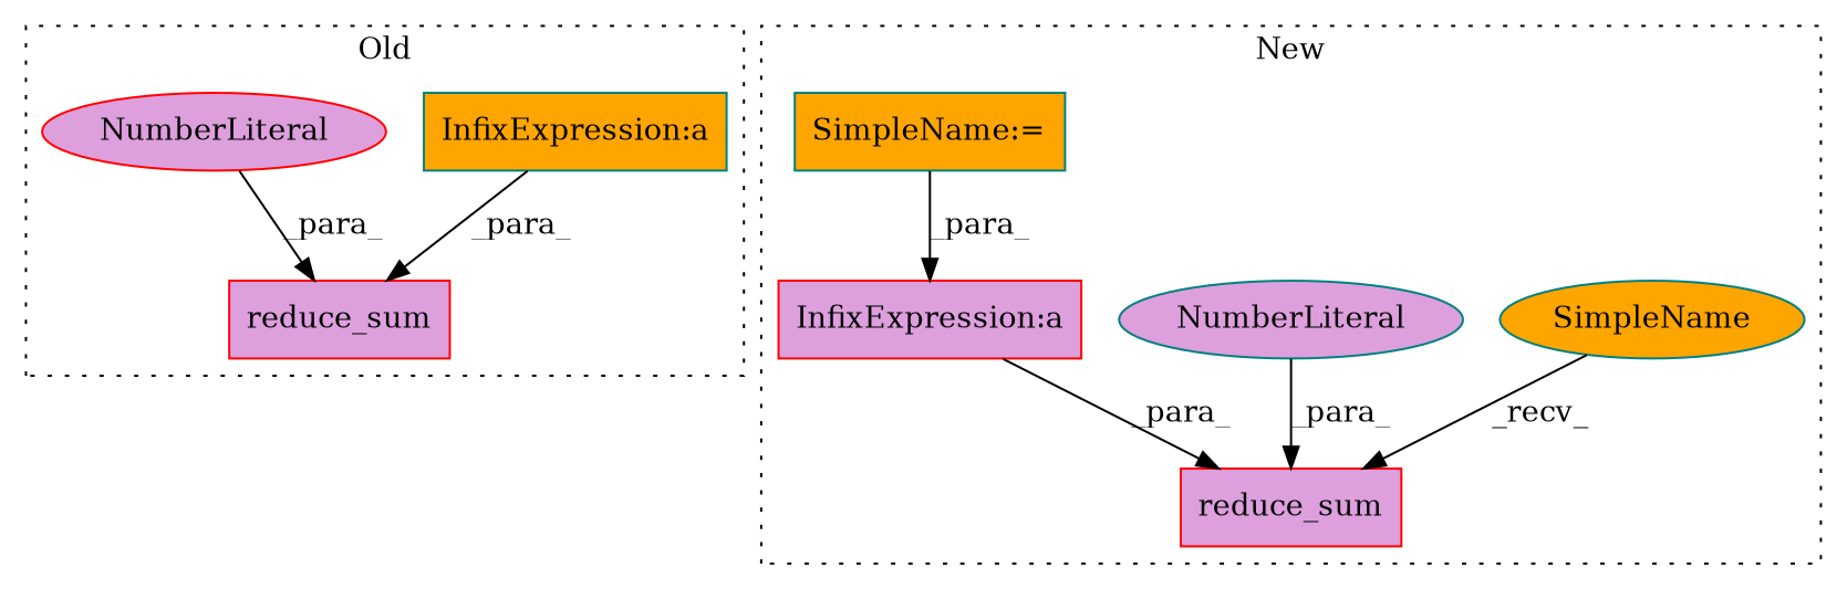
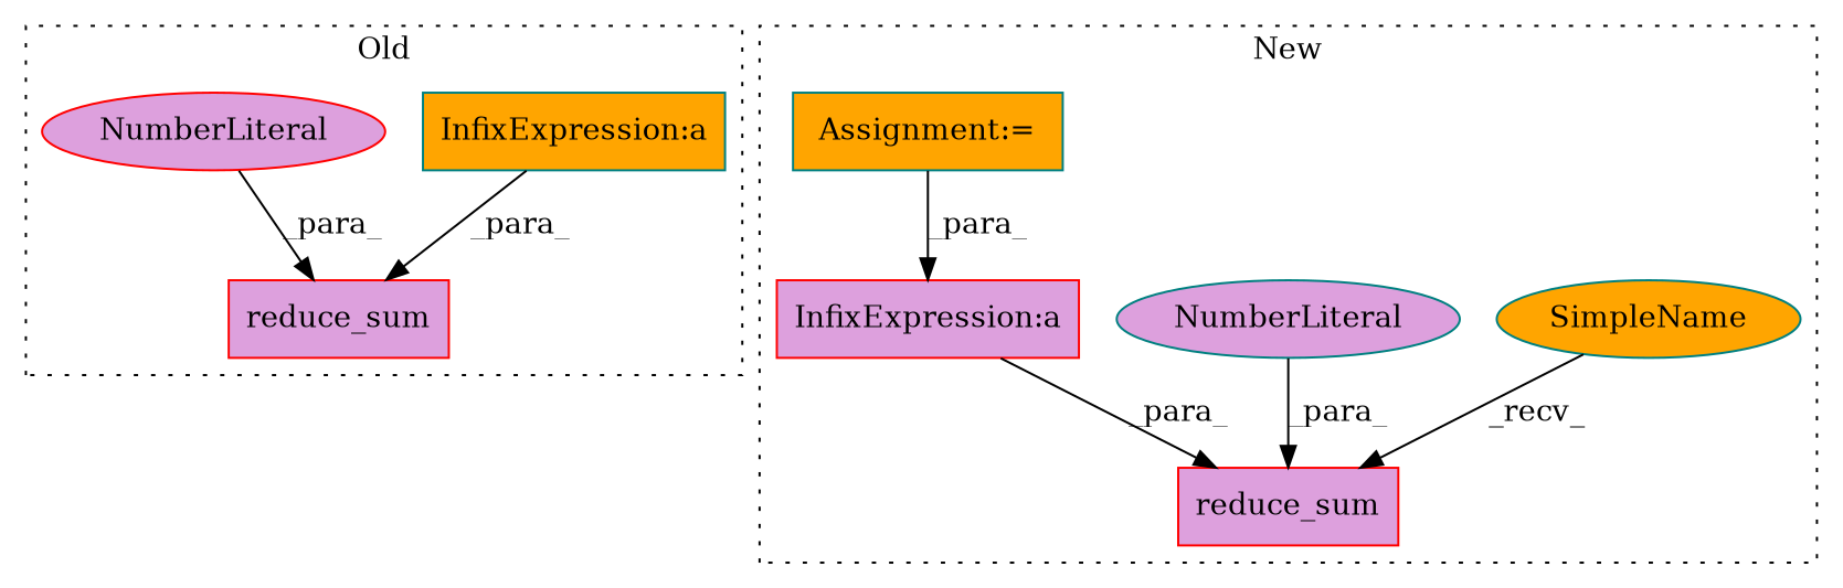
  digraph {
    node [a=32 l=1 shape=box style=filled fillcolor=plum color=red]
    n1 [l="11,1" label=reduce_sum s="12632,12695"]
    n2 [a=27 l=3 label="InfixExpression:a" s=12650 fillcolor=orange color=teal]
    n3 [a=34 label=NumberLiteral s=12694 shape=ellipse]
    n4 [a=42 l=10 label=SimpleName s=12747 shape=ellipse fillcolor=orange color=teal]
    n5 [l="11,1" label=reduce_sum s="12758,12794"]
    n6 [a=27 l=3 label="InfixExpression:a" s=12776]
    n7 [a=34 label=NumberLiteral s=12793 shape=ellipse color=teal]
-   n8 [a=7 label="SimpleName:=" s=11964 fillcolor=orange color=teal]
+   n8 [a=7 label="Assignment:=" s=11964 fillcolor=orange color=teal]
    subgraph cluster_1 {
      label=Old
      style=dotted
      n1
      n2
      n3
    }
    subgraph cluster_2 {
      label=New
      style=dotted
      n4
      n5
      n6
      n7
      n8
    }
    n2 -> n1 [label=_para_]
    n3 -> n1 [label=_para_]
    n4 -> n5 [label=_recv_]
    n6 -> n5 [label=_para_]
    n7 -> n5 [label=_para_]
    n8 -> n6 [label=_para_]
  }
